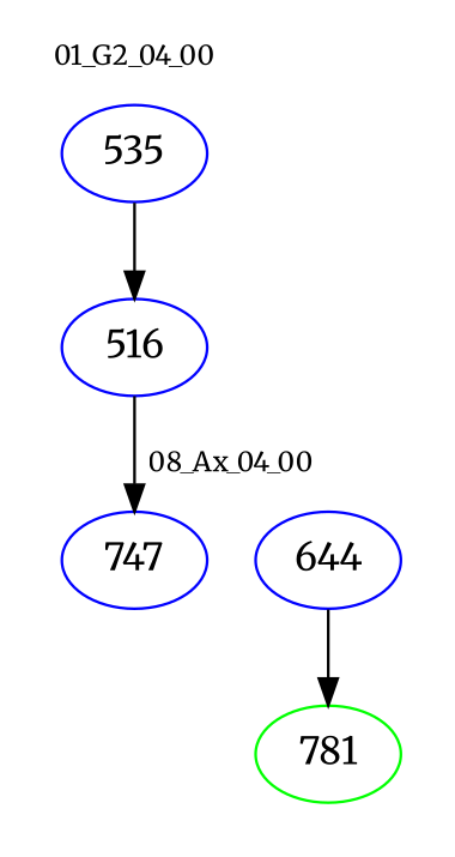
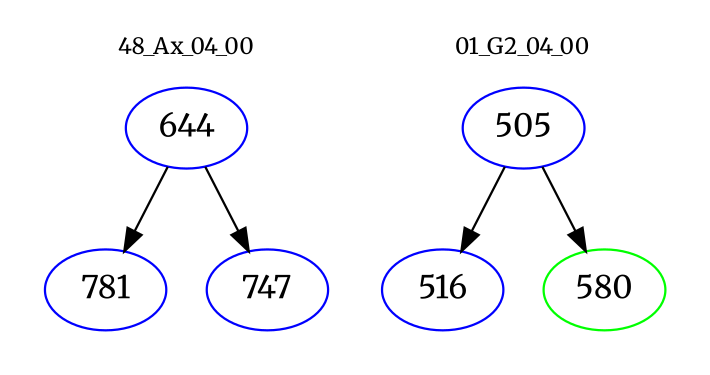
  digraph {
    fontname=Merriweather
    node [color=blue fontname=Merriweather]
    edge [color=black fontname=Merriweather]
    n1 [label=644]
-   n2 [color=green label=781]
+   n2 [label=781]
    n3 [label=747]
-   n4 [label=535]
+   n4 [label=505]
    n5 [label=516]
+   n6 [color=green label=580]
    subgraph cluster_1 {
      color=white
      fontsize=10
-     label="08_Ax_04_00"
+     label="48_Ax_04_00"
      n1
      n2
      n3
    }
    subgraph cluster_2 {
      color=white
      fontsize=10
      label="01_G2_04_00"
      n4
      n5
+     n6
    }
    n1 -> n2
-   n5 -> n3
+   n1 -> n3
    n4 -> n5
+   n4 -> n6
  }
